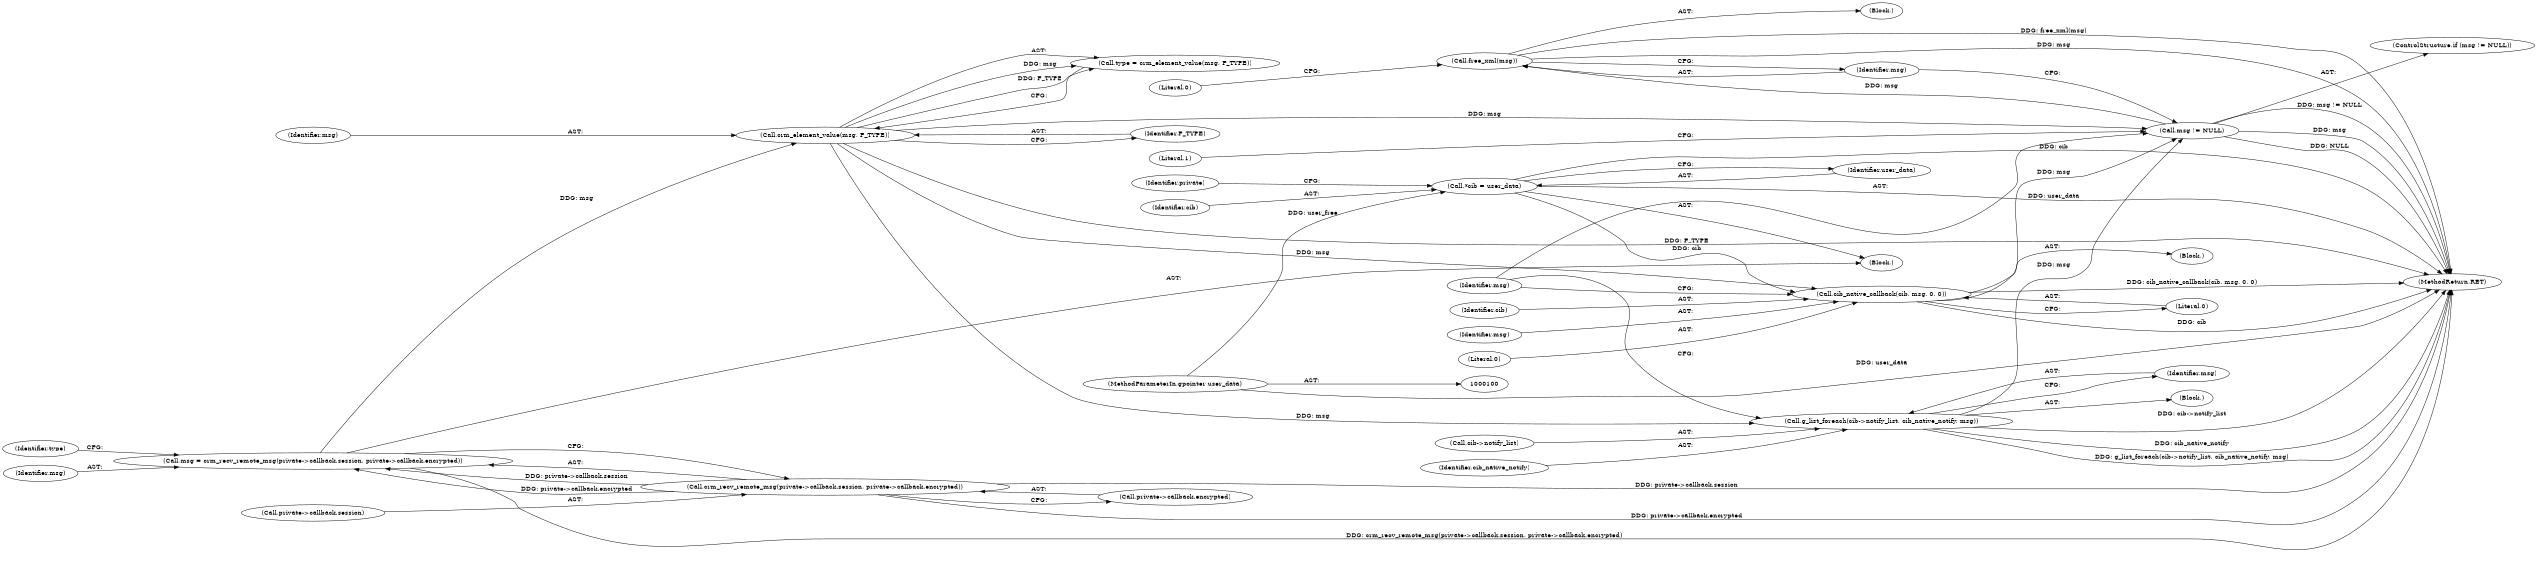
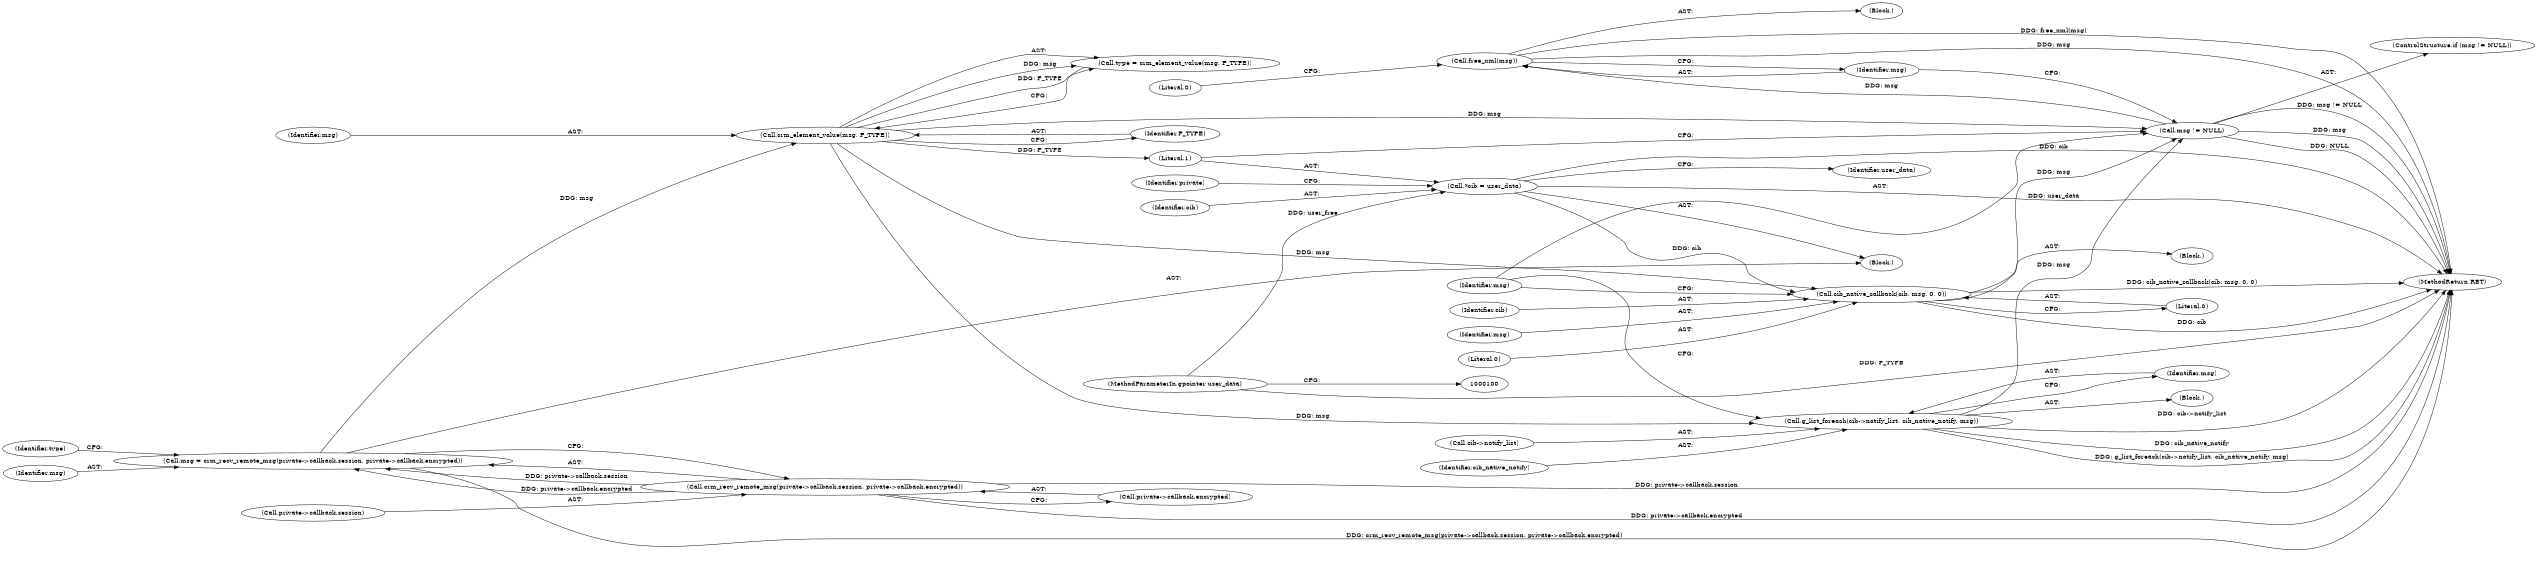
  digraph {
    rankdir=LR
    n1 [label="(Call,free_xml(msg))"]
    n2 [label="(Block,)"]
    n3 [label="(Identifier,msg)"]
    n4 [label="(MethodReturn,RET)"]
    n5 [label="(Call,msg != NULL)"]
    n6 [label="(ControlStructure,if (msg != NULL))"]
    n7 [label="(Call,cib_native_callback(cib, msg, 0, 0))"]
    n8 [label="(Block,)"]
    n9 [label="(Literal,0)"]
    n10 [label="(Call,*cib = user_data)"]
    n11 [label="(Block,)"]
    n12 [label="(Identifier,user_data)"]
    n13 [label="(MethodParameterIn,gpointer user_data)"]
    1000100
    n15 [label="(Call,crm_element_value(msg, F_TYPE))"]
    n16 [label="(Call,g_list_foreach(cib->notify_list, cib_native_notify, msg))"]
    n17 [label="(Call,type = crm_element_value(msg, F_TYPE))"]
    n18 [label="(Identifier,F_TYPE)"]
    n19 [label="(Identifier,msg)"]
    n20 [label="(Block,)"]
    n21 [label="(Call,msg = crm_recv_remote_msg(private->callback.session, private->callback.encrypted))"]
    n22 [label="(Call,crm_recv_remote_msg(private->callback.session, private->callback.encrypted))"]
    n23 [label="(Call,private->callback.encrypted)"]
    n24 [label="(Identifier,cib)"]
    n25 [label="(Call,cib->notify_list)"]
    n26 [label="(Literal,0)"]
    n27 [label="(Identifier,private)"]
    n28 [label="(Identifier,cib_native_notify)"]
    n29 [label="(Literal,1)"]
    n30 [label="(Identifier,msg)"]
    n31 [label="(Identifier,msg)"]
    n32 [label="(Call,private->callback.session)"]
    n33 [label="(Identifier,cib)"]
    n34 [label="(Literal,0)"]
    n35 [label="(Identifier,msg)"]
    n36 [label="(Identifier,type)"]
    n37 [label="(Identifier,msg)"]
    n1 -> n2 [label="AST: "]
    n1 -> n3 [label="CFG: "]
    n1 -> n4 [label="DDG: free_xml(msg)"]
    n1 -> n4 [label="DDG: msg"]
    n3 -> n1 [label="AST: "]
    n3 -> n5 [label="CFG: "]
    n5 -> n1 [label="DDG: msg"]
    n5 -> n4 [label="DDG: msg != NULL"]
    n5 -> n4 [label="DDG: msg"]
    n5 -> n4 [label="DDG: NULL"]
    n5 -> n6 [label="AST: "]
    n7 -> n4 [label="DDG: cib_native_callback(cib, msg, 0, 0)"]
    n7 -> n4 [label="DDG: cib"]
    n7 -> n5 [label="DDG: msg"]
    n7 -> n8 [label="AST: "]
    n7 -> n9 [label="CFG: "]
    n9 -> n7 [label="AST: "]
    n10 -> n4 [label="DDG: cib"]
    n10 -> n4 [label="DDG: user_data"]
    n10 -> n7 [label="DDG: cib"]
    n10 -> n11 [label="AST: "]
    n10 -> n12 [label="CFG: "]
-   n12 -> n10 [label="AST: "]
-   n13 -> n4 [label="DDG: user_data"]
+   n29 -> n10 [label="AST: "]
+   n13 -> n4 [label="DDG: F_TYPE"]
    n13 -> n10 [label="DDG: user_free"]
-   n13 -> 1000100 [label="AST: "]
-   n15 -> n4 [label="DDG: F_TYPE"]
+   n13 -> 1000100 [label="CFG: "]
+   n15 -> n29 [label="DDG: F_TYPE"]
    n15 -> n5 [label="DDG: msg"]
    n15 -> n7 [label="DDG: msg"]
    n15 -> n16 [label="DDG: msg"]
    n15 -> n17 [label="AST: "]
    n15 -> n17 [label="DDG: msg"]
    n15 -> n17 [label="DDG: F_TYPE"]
    n15 -> n18 [label="CFG: "]
    n16 -> n4 [label="DDG: cib_native_notify"]
    n16 -> n4 [label="DDG: g_list_foreach(cib->notify_list, cib_native_notify, msg)"]
    n16 -> n4 [label="DDG: cib->notify_list"]
    n16 -> n5 [label="DDG: msg"]
    n16 -> n19 [label="CFG: "]
    n16 -> n20 [label="AST: "]
    n17 -> n15 [label="CFG: "]
    n18 -> n15 [label="AST: "]
    n19 -> n16 [label="AST: "]
    n21 -> n4 [label="DDG: crm_recv_remote_msg(private->callback.session, private->callback.encrypted)"]
    n21 -> n11 [label="AST: "]
    n21 -> n15 [label="DDG: msg"]
    n21 -> n22 [label="CFG: "]
    n22 -> n4 [label="DDG: private->callback.encrypted"]
    n22 -> n4 [label="DDG: private->callback.session"]
    n22 -> n21 [label="AST: "]
    n22 -> n21 [label="DDG: private->callback.session"]
    n22 -> n21 [label="DDG: private->callback.encrypted"]
    n22 -> n23 [label="CFG: "]
    n23 -> n22 [label="AST: "]
    n24 -> n7 [label="AST: "]
    n25 -> n16 [label="AST: "]
    n26 -> n1 [label="CFG: "]
    n27 -> n10 [label="CFG: "]
    n28 -> n16 [label="AST: "]
    n29 -> n5 [label="CFG: "]
    n30 -> n5 [label="AST: "]
    n30 -> n7 [label="CFG: "]
    n30 -> n16 [label="CFG: "]
    n31 -> n7 [label="AST: "]
    n32 -> n22 [label="AST: "]
    n33 -> n10 [label="AST: "]
    n34 -> n7 [label="AST: "]
    n35 -> n15 [label="AST: "]
    n36 -> n21 [label="CFG: "]
    n37 -> n21 [label="AST: "]
  }
